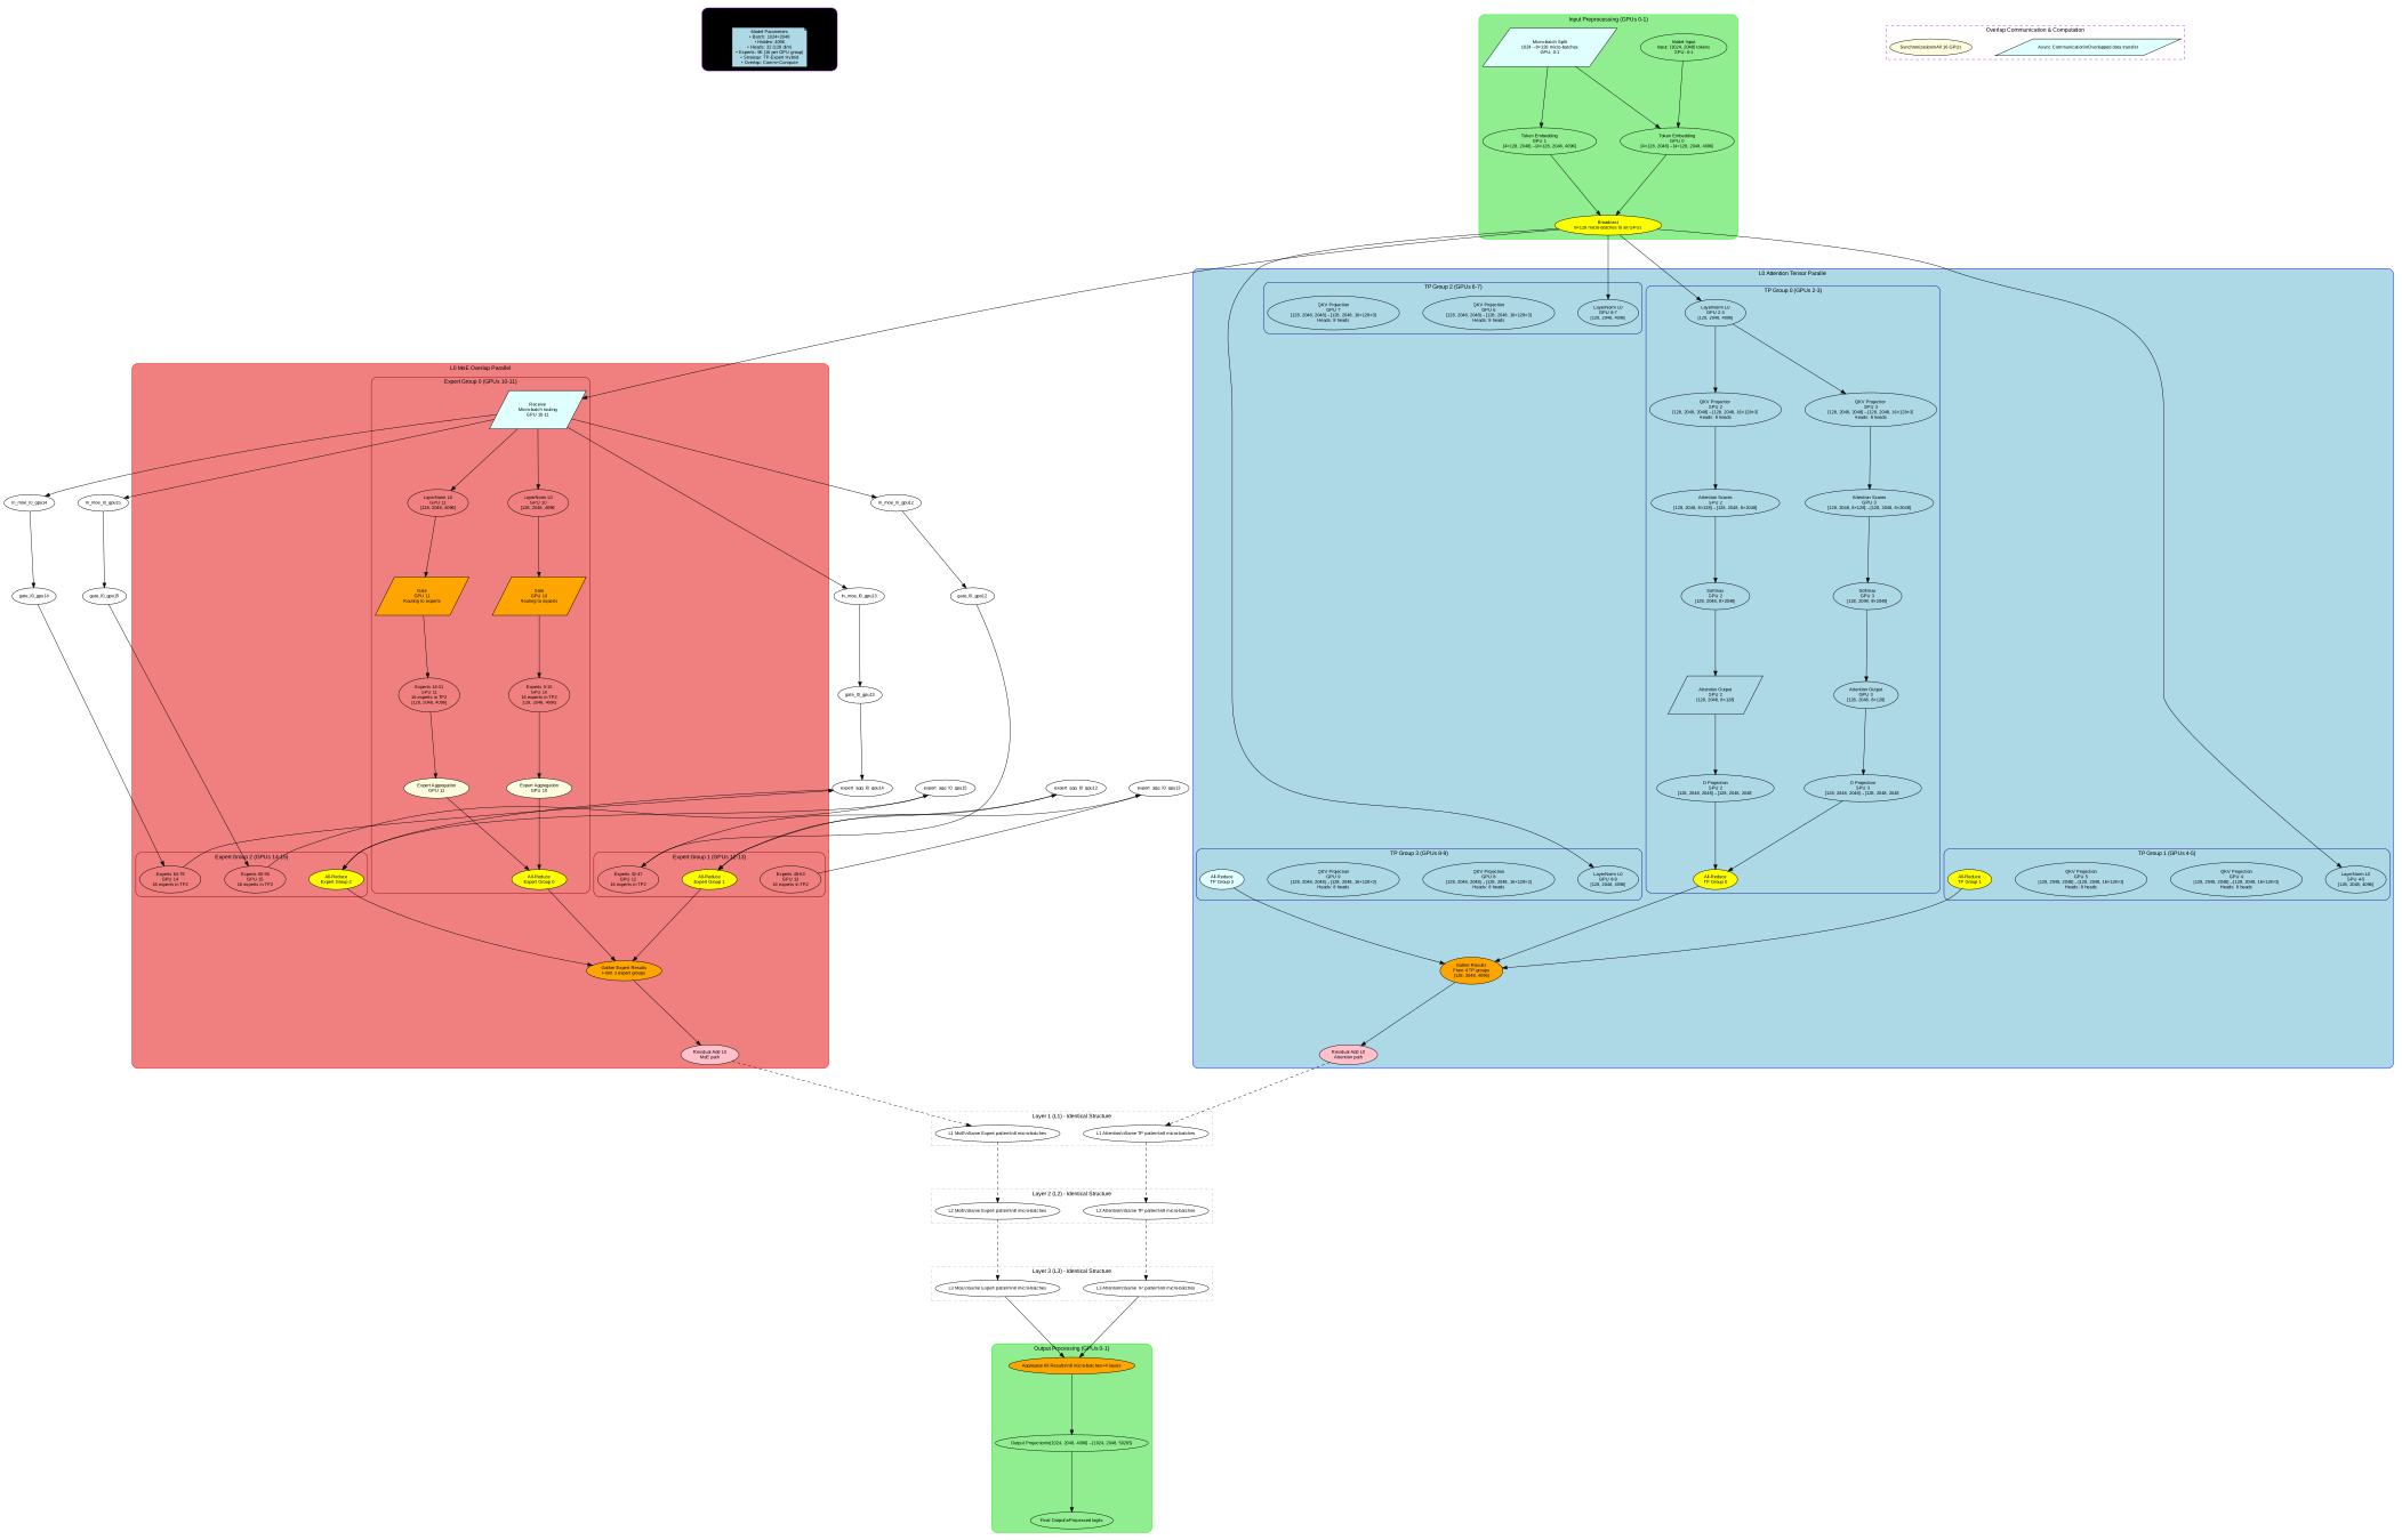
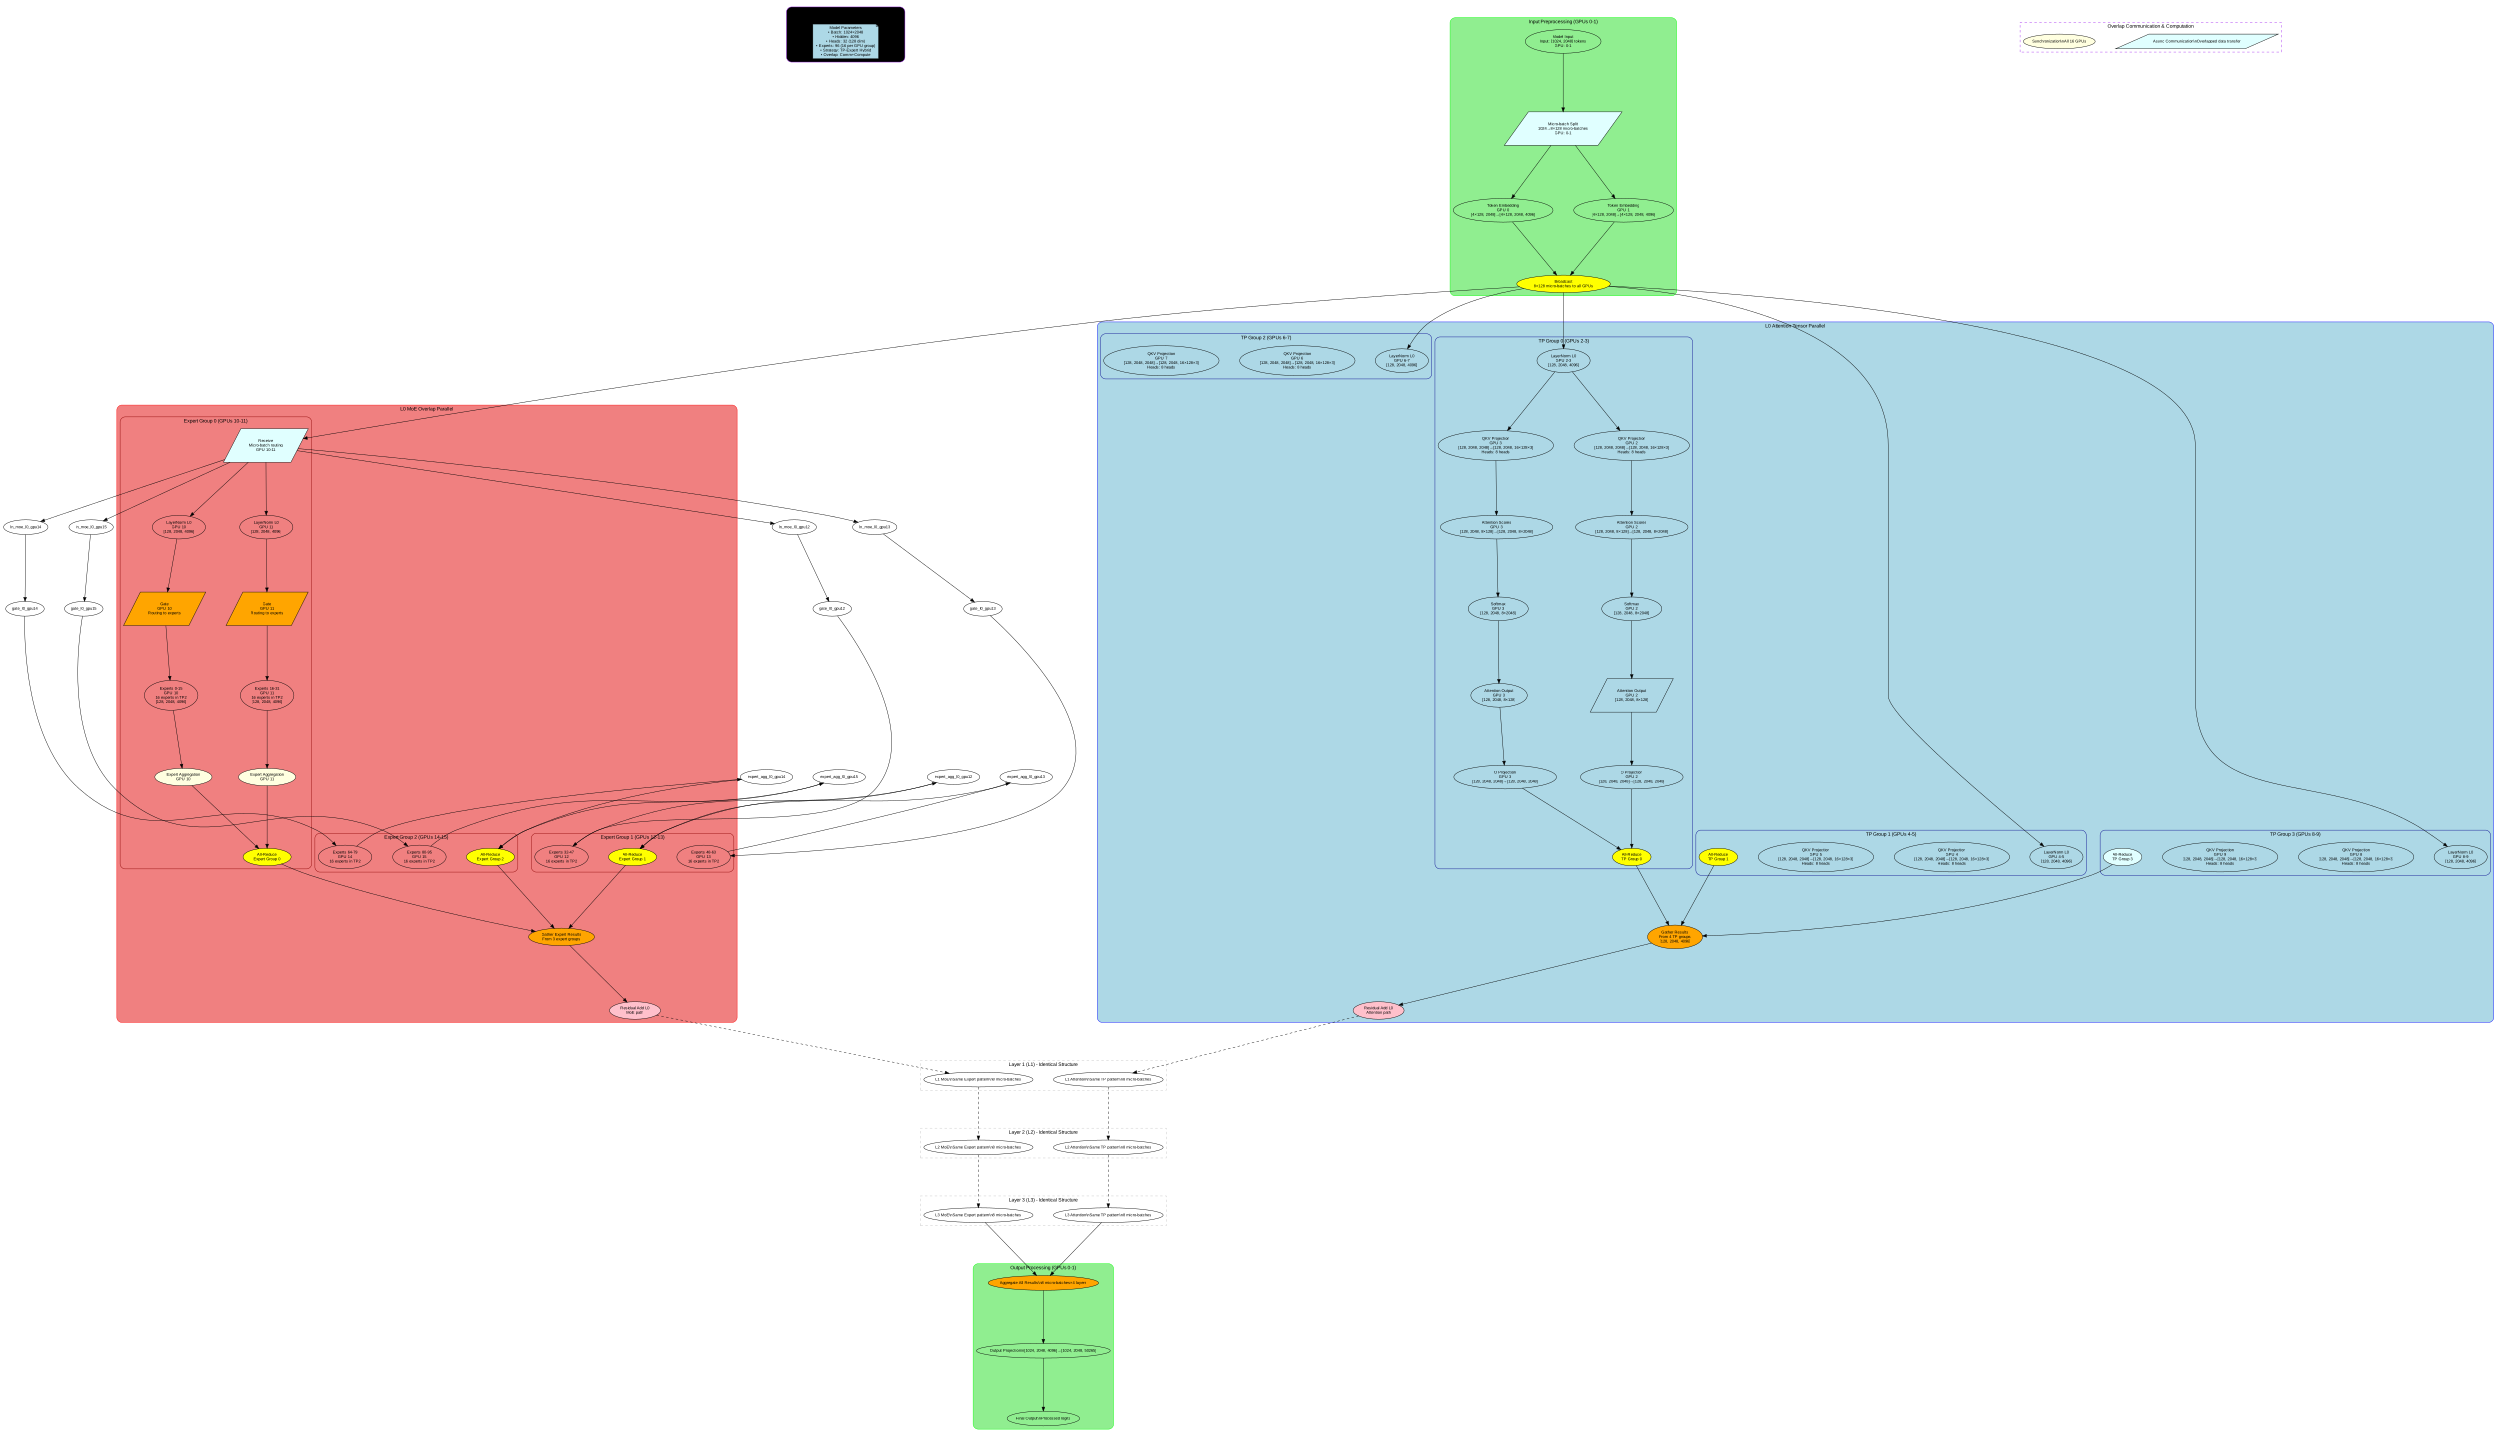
  digraph {
    bgcolor=white
    compound=true
    fontname=Arial
    fontsize=12
    nodesep=0.7
    rankdir=TB
    ranksep=1.8
    node [fontname=Arial fontsize=10]
    edge [fontname=Arial fontsize=9]
    n1 [fillcolor=lightblue label="Model Parameters\n• Batch: 1024×2048\n• Hidden: 4096\n• Heads: 32 (128 dim)\n• Experts: 96 (16 per GPU group)\n• Strategy: TP-Expert Hybrid\n• Overlap: Comm+Compute" shape=note style=filled]
    n2 [fillcolor=lightgreen label="Model Input\nInput: [1024, 2048] tokens\nGPU: 0-1" shape=ellipse style=filled]
    n3 [fillcolor=lightcyan label="Micro-batch Split\n1024→8×128 micro-batches\nGPU: 0-1" shape=parallelogram style=filled]
    n4 [label="Token Embedding\nGPU 0\n[4×128, 2048]→[4×128, 2048, 4096]"]
    n5 [label="Token Embedding\nGPU 1\n[4×128, 2048]→[4×128, 2048, 4096]"]
    n6 [fillcolor=yellow label="Broadcast\n8×128 micro-batches to all GPUs" shape=ellipse style=filled]
    n7 [label="LayerNorm L0\nGPU 2-3\n[128, 2048, 4096]"]
    n8 [label="QKV Projection\nGPU 2\n[128, 2048, 2048]→[128, 2048, 16×128×3]\nHeads: 8 heads"]
    n9 [label="QKV Projection\nGPU 3\n[128, 2048, 2048]→[128, 2048, 16×128×3]\nHeads: 8 heads"]
    n10 [label="Attention Scores\nGPU 2\n[128, 2048, 8×128]→[128, 2048, 8×2048]"]
    n11 [label="Attention Scores\nGPU 3\n[128, 2048, 8×128]→[128, 2048, 8×2048]"]
    n12 [label="Softmax\nGPU 2\n[128, 2048, 8×2048]"]
    n13 [label="Softmax\nGPU 3\n[128, 2048, 8×2048]"]
    n14 [label="Attention Output\nGPU 2\n[128, 2048, 8×128]" shape=parallelogram]
    n15 [label="Attention Output\nGPU 3\n[128, 2048, 8×128]"]
    n16 [label="O Projection\nGPU 2\n[128, 2048, 2048]→[128, 2048, 2048]"]
    n17 [label="O Projection\nGPU 3\n[128, 2048, 2048]→[128, 2048, 2048]"]
    n18 [fillcolor=yellow label="All-Reduce\nTP Group 0" shape=ellipse style=filled]
    n19 [label="LayerNorm L0\nGPU 4-5\n[128, 2048, 4096]"]
    n20 [label="QKV Projection\nGPU 4\n[128, 2048, 2048]→[128, 2048, 16×128×3]\nHeads: 8 heads"]
    n21 [label="QKV Projection\nGPU 5\n[128, 2048, 2048]→[128, 2048, 16×128×3]\nHeads: 8 heads"]
    n22 [fillcolor=yellow label="All-Reduce\nTP Group 1" shape=ellipse style=filled]
    n23 [label="LayerNorm L0\nGPU 6-7\n[128, 2048, 4096]"]
    n24 [label="QKV Projection\nGPU 6\n[128, 2048, 2048]→[128, 2048, 16×128×3]\nHeads: 8 heads"]
    n25 [label="QKV Projection\nGPU 7\n[128, 2048, 2048]→[128, 2048, 16×128×3]\nHeads: 8 heads"]
    n26 [label="LayerNorm L0\nGPU 8-9\n[128, 2048, 4096]"]
    n27 [label="QKV Projection\nGPU 8\n[128, 2048, 2048]→[128, 2048, 16×128×3]\nHeads: 8 heads"]
    n28 [label="QKV Projection\nGPU 9\n[128, 2048, 2048]→[128, 2048, 16×128×3]\nHeads: 8 heads"]
    n29 [fillcolor=lightcyan label="All-Reduce\nTP Group 3" shape=ellipse style=filled]
    n30 [fillcolor=orange label="Gather Results\nFrom 4 TP groups\n[128, 2048, 4096]" shape=ellipse style=filled]
    n31 [fillcolor=pink label="Residual Add L0\nAttention path" shape=ellipse style=filled]
    n32 [fillcolor=lightcyan label="Receive\nMicro-batch routing\nGPU 10-11" shape=parallelogram style=filled]
    n33 [label="LayerNorm L0\nGPU 10\n[128, 2048, 4096]"]
    n34 [label="LayerNorm L0\nGPU 11\n[128, 2048, 4096]"]
    n35 [fillcolor=orange label="Gate\nGPU 10\nRouting to experts" shape=parallelogram style=filled]
    n36 [fillcolor=orange label="Gate\nGPU 11\nRouting to experts" shape=parallelogram style=filled]
    n37 [label="Experts 0-15\nGPU 10\n16 experts in TP2\n[128, 2048, 4096]"]
    n38 [label="Experts 16-31\nGPU 11\n16 experts in TP2\n[128, 2048, 4096]"]
    n39 [fillcolor=lightyellow label="Expert Aggregation\nGPU 10" shape=ellipse style=filled]
    n40 [fillcolor=lightyellow label="Expert Aggregation\nGPU 11" shape=ellipse style=filled]
    n41 [fillcolor=yellow label="All-Reduce\nExpert Group 0" shape=ellipse style=filled]
    n42 [label="Experts 32-47\nGPU 12\n16 experts in TP2"]
    n43 [label="Experts 48-63\nGPU 13\n16 experts in TP2"]
    n44 [fillcolor=yellow label="All-Reduce\nExpert Group 1" shape=ellipse style=filled]
    n45 [label="Experts 64-79\nGPU 14\n16 experts in TP2"]
    n46 [label="Experts 80-95\nGPU 15\n16 experts in TP2"]
    n47 [fillcolor=yellow label="All-Reduce\nExpert Group 2" shape=ellipse style=filled]
    n48 [fillcolor=orange label="Gather Expert Results\nFrom 3 expert groups" shape=ellipse style=filled]
    n49 [fillcolor=pink label="Residual Add L0\nMoE path" shape=ellipse style=filled]
    n50 [label="L1 Attention\\nSame TP pattern\\n8 micro-batches"]
    n51 [label="L1 MoE\\nSame Expert pattern\\n8 micro-batches"]
    n52 [label="L2 Attention\\nSame TP pattern\\n8 micro-batches"]
    n53 [label="L2 MoE\\nSame Expert pattern\\n8 micro-batches"]
    n54 [label="L3 Attention\\nSame TP pattern\\n8 micro-batches"]
    n55 [label="L3 MoE\\nSame Expert pattern\\n8 micro-batches"]
    n56 [fillcolor=lightcyan label="Async Communication\\nOverlapped data transfer" shape=parallelogram style=filled]
    n57 [fillcolor=lightyellow label="Synchronization\\nAll 16 GPUs" shape=ellipse style=filled]
    n58 [fillcolor=orange label="Aggregate All Results\\n8 micro-batches×4 layers" shape=ellipse style=filled]
    n59 [label="Output Projection\\n[1024, 2048, 4096]→[1024, 2048, 50265]"]
    n60 [fillcolor=lightgreen label="Final Output\\nProcessed logits" shape=ellipse style=filled]
    ln_moe_l0_gpu12
    ln_moe_l0_gpu13
    ln_moe_l0_gpu14
    ln_moe_l0_gpu15
    expert_agg_l0_gpu12
    expert_agg_l0_gpu13
    expert_agg_l0_gpu14
    expert_agg_l0_gpu15
    gate_l0_gpu12
    gate_l0_gpu13
    gate_l0_gpu14
    gate_l0_gpu15
    subgraph cluster_1 {
      bgcolor=lightpurple
      color=purple
      label="Optimized Hybrid Parallel Configuration\n16 GPUs | Micro-batching 8x128 | TP-Expert Hybrid"
      style=rounded
      n1
    }
    subgraph cluster_2 {
      bgcolor=lightgreen
      color=green
      label="Input Preprocessing (GPUs 0-1)"
      style=rounded
      n2
      n3
      n4
      n5
      n6
    }
    subgraph cluster_3 {
      bgcolor=lightblue
      color=blue
      label="L0 Attention Tensor Parallel"
      style=rounded
      n30
      n31
      subgraph cluster_4 {
        bgcolor=lightblue
        color=darkblue
        label="TP Group 0 (GPUs 2-3)"
        style=rounded
        n7
        n8
        n9
        n10
        n11
        n12
        n13
        n14
        n15
        n16
        n17
        n18
      }
      subgraph cluster_5 {
        bgcolor=lightblue
        color=darkblue
        label="TP Group 1 (GPUs 4-5)"
        style=rounded
        n19
        n20
        n21
        n22
      }
      subgraph cluster_6 {
        bgcolor=lightblue
        color=darkblue
        label="TP Group 2 (GPUs 6-7)"
        style=rounded
        n23
        n24
        n25
      }
      subgraph cluster_7 {
        bgcolor=lightblue
        color=darkblue
        label="TP Group 3 (GPUs 8-9)"
        style=rounded
        n26
        n27
        n28
        n29
      }
    }
    subgraph cluster_8 {
      bgcolor=lightcoral
      color=red
      label="L0 MoE Overlap Parallel"
      style=rounded
      n48
      n49
      subgraph cluster_9 {
        bgcolor=lightcoral
        color=darkred
        label="Expert Group 0 (GPUs 10-11)"
        style=rounded
        n32
        n33
        n34
        n35
        n36
        n37
        n38
        n39
        n40
        n41
      }
      subgraph cluster_10 {
        bgcolor=lightcoral
        color=darkred
        label="Expert Group 1 (GPUs 12-13)"
        style=rounded
        n42
        n43
        n44
      }
      subgraph cluster_11 {
        bgcolor=lightcoral
        color=darkred
        label="Expert Group 2 (GPUs 14-15)"
        style=rounded
        n45
        n46
        n47
      }
    }
    subgraph cluster_12 {
      color=grey
      label="Layer 1 (L1) - Identical Structure"
      style=dashed
      n50
      n51
    }
    subgraph cluster_13 {
      color=grey
      label="Layer 2 (L2) - Identical Structure"
      style=dashed
      n52
      n53
    }
    subgraph cluster_14 {
      color=grey
      label="Layer 3 (L3) - Identical Structure"
      style=dashed
      n54
      n55
    }
    subgraph cluster_15 {
      color=purple
      label="Overlap Communication & Computation"
      style=dashed
      n56
      n57
    }
    subgraph cluster_16 {
      bgcolor=lightgreen
      color=green
      label="Output Processing (GPUs 0-1)"
      style=rounded
      n58
      n59
      n60
    }
-   n2 -> n4
+   n2 -> n3
    n3 -> n4
    n3 -> n5
    n4 -> n6
    n5 -> n6
    n6 -> n7
    n6 -> n19
    n6 -> n23
    n6 -> n26
    n6 -> n32
    n7 -> n8
    n7 -> n9
    n8 -> n10
    n9 -> n11
    n10 -> n12
    n11 -> n13
    n12 -> n14
    n13 -> n15
    n14 -> n16
    n15 -> n17
    n16 -> n18
    n17 -> n18
    n18 -> n30
    n22 -> n30
    n29 -> n30
    n30 -> n31
    n31 -> n50 [style=dashed]
    n32 -> n33
    n32 -> n34
    n32 -> ln_moe_l0_gpu12
    n32 -> ln_moe_l0_gpu13
    n32 -> ln_moe_l0_gpu14
    n32 -> ln_moe_l0_gpu15
    n33 -> n35
    n34 -> n36
    n35 -> n37
    n36 -> n38
    n37 -> n39
    n38 -> n40
    n39 -> n41
    n40 -> n41
    n41 -> n48
    n42 -> expert_agg_l0_gpu12
    n43 -> expert_agg_l0_gpu13
    n44 -> n48
    n45 -> expert_agg_l0_gpu14
    n46 -> expert_agg_l0_gpu15
    n47 -> n48
    n48 -> n49
    n49 -> n51 [style=dashed]
    n50 -> n52 [style=dashed]
    n51 -> n53 [style=dashed]
    n52 -> n54 [style=dashed]
    n53 -> n55 [style=dashed]
    n54 -> n58
    n55 -> n58
    n58 -> n59
    n59 -> n60
    ln_moe_l0_gpu12 -> gate_l0_gpu12
    ln_moe_l0_gpu13 -> gate_l0_gpu13
    ln_moe_l0_gpu14 -> gate_l0_gpu14
    ln_moe_l0_gpu15 -> gate_l0_gpu15
    expert_agg_l0_gpu12 -> n44
    expert_agg_l0_gpu13 -> n44
    expert_agg_l0_gpu14 -> n47
    expert_agg_l0_gpu15 -> n47
    gate_l0_gpu12 -> n42
-   gate_l0_gpu13 -> expert_agg_l0_gpu14
+   gate_l0_gpu13 -> n43
    gate_l0_gpu14 -> n45
    gate_l0_gpu15 -> n46
  }
